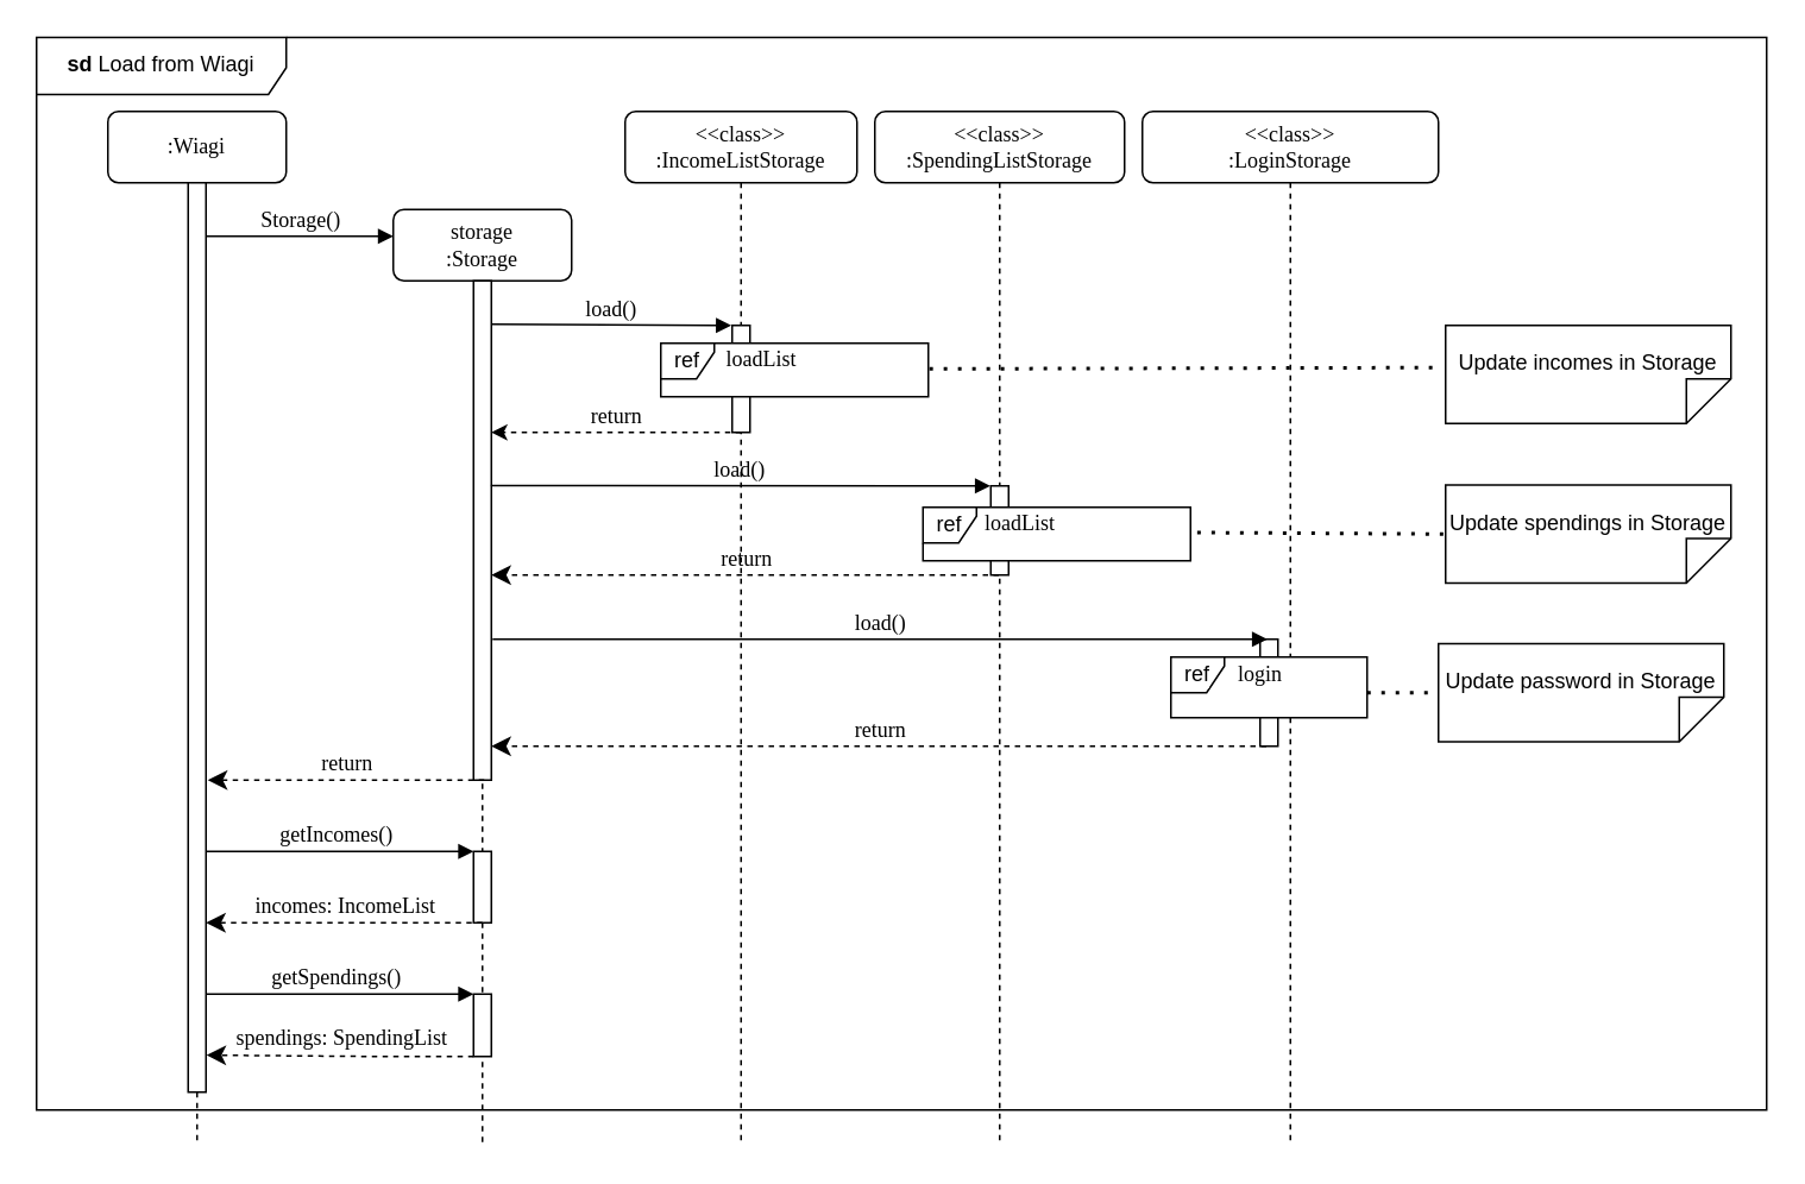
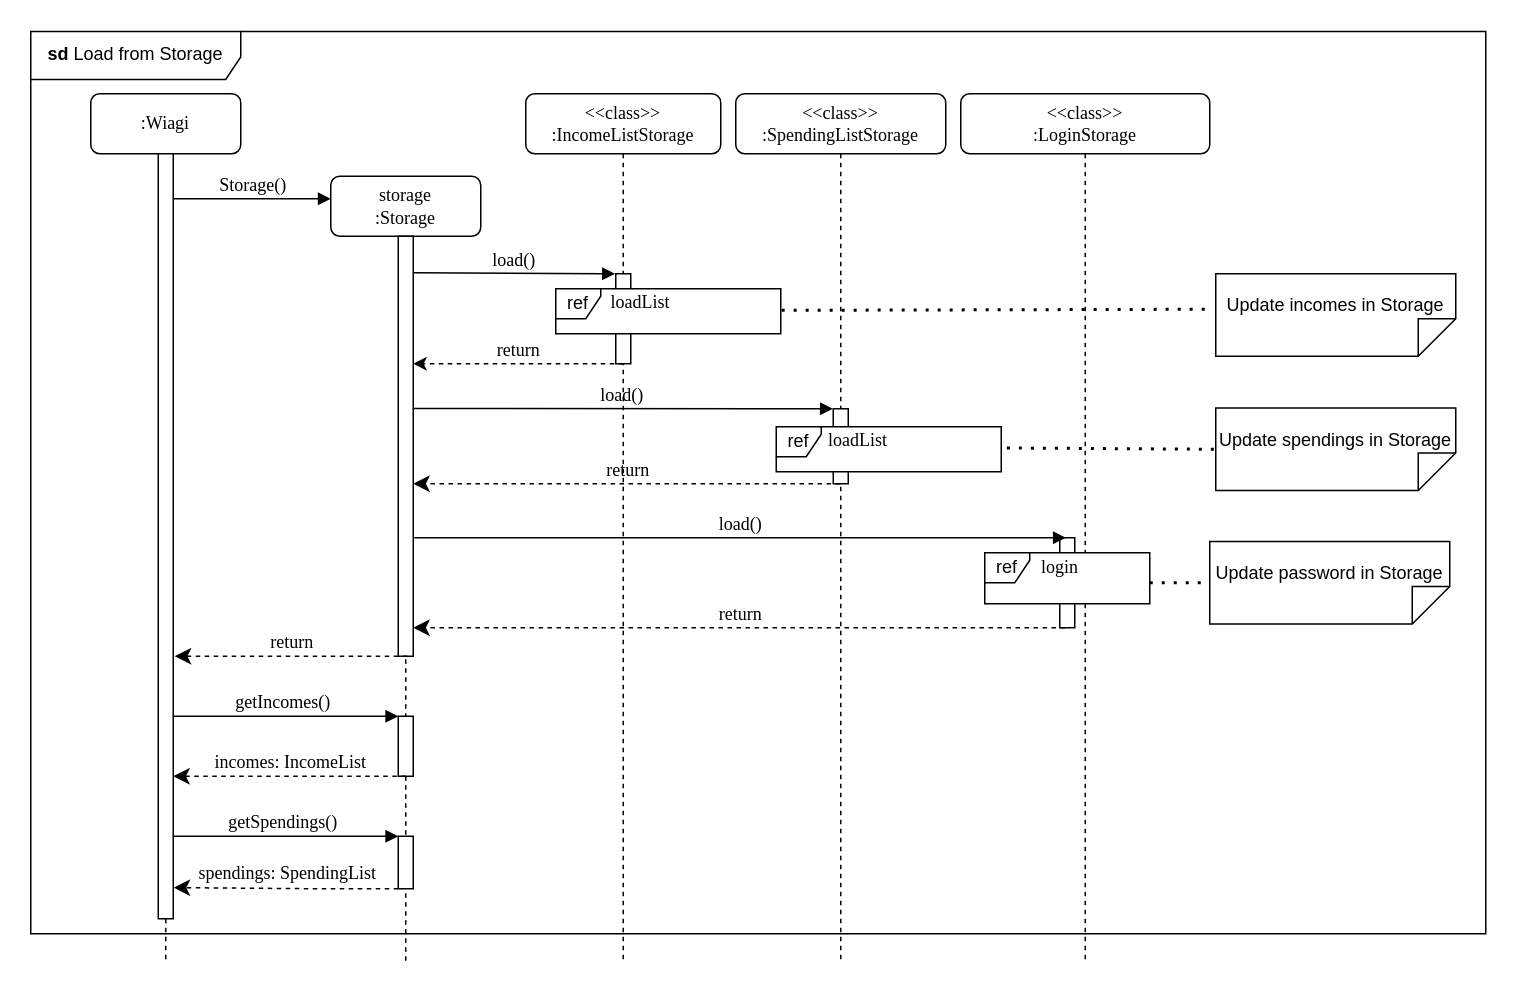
  <mxCell id="0" />
  <mxCell id="1" parent="0" />
  <mxCell id="2" value="&lt;div&gt;storage&lt;/div&gt;:Storage" style="shape=umlLifeline;perimeter=lifelinePerimeter;whiteSpace=wrap;html=1;container=1;collapsible=0;recursiveResize=0;outlineConnect=0;rounded=1;shadow=0;comic=0;labelBackgroundColor=none;strokeWidth=1;fontFamily=Verdana;fontSize=12;align=center;" parent="1" vertex="1"><mxGeometry x="220" y="117" width="100" height="525" as="geometry" /></mxCell>
  <mxCell id="3" value="" style="html=1;points=[];perimeter=orthogonalPerimeter;rounded=0;shadow=0;comic=0;labelBackgroundColor=none;strokeWidth=1;fontFamily=Verdana;fontSize=12;align=center;" parent="2" vertex="1"><mxGeometry x="45" y="40" width="10" height="280" as="geometry" /></mxCell>
  <mxCell id="4" value="" style="html=1;points=[];perimeter=orthogonalPerimeter;rounded=0;shadow=0;comic=0;labelBackgroundColor=none;strokeWidth=1;fontFamily=Verdana;fontSize=12;align=center;" parent="2" vertex="1"><mxGeometry x="45" y="360" width="10" height="40" as="geometry" /></mxCell>
  <mxCell id="5" value="incomes: IncomeList" style="html=1;verticalAlign=bottom;endArrow=classic;dashed=1;endSize=8;labelBackgroundColor=none;fontFamily=Verdana;fontSize=12;edgeStyle=elbowEdgeStyle;elbow=horizontal;endFill=1;" parent="2" edge="1"><mxGeometry relative="1" as="geometry"><mxPoint x="-104.976" y="400" as="targetPoint" /><Array as="points"><mxPoint x="-5" y="400" /><mxPoint x="25" y="400" /></Array><mxPoint x="50" y="400" as="sourcePoint" /></mxGeometry></mxCell>
  <mxCell id="6" value="" style="html=1;points=[];perimeter=orthogonalPerimeter;rounded=0;shadow=0;comic=0;labelBackgroundColor=none;strokeWidth=1;fontFamily=Verdana;fontSize=12;align=center;" parent="2" vertex="1"><mxGeometry x="45" y="440" width="10" height="35" as="geometry" /></mxCell>
  <mxCell id="7" value="getSpendings()" style="html=1;verticalAlign=bottom;endArrow=block;labelBackgroundColor=none;fontFamily=Verdana;fontSize=12;edgeStyle=elbowEdgeStyle;elbow=vertical;" parent="2" edge="1"><mxGeometry relative="1" as="geometry"><mxPoint x="-110.5" y="440" as="sourcePoint" /><mxPoint x="45" y="440" as="targetPoint" /></mxGeometry></mxCell>
  <mxCell id="8" value="getIncomes()" style="html=1;verticalAlign=bottom;endArrow=block;labelBackgroundColor=none;fontFamily=Verdana;fontSize=12;edgeStyle=elbowEdgeStyle;elbow=vertical;" parent="2" edge="1"><mxGeometry relative="1" as="geometry"><mxPoint x="-110.5" y="360" as="sourcePoint" /><mxPoint x="45" y="360" as="targetPoint" /></mxGeometry></mxCell>
  <mxCell id="9" value="return" style="html=1;verticalAlign=bottom;endArrow=classic;dashed=1;labelBackgroundColor=none;fontFamily=Verdana;fontSize=12;edgeStyle=elbowEdgeStyle;elbow=vertical;endFill=1;" parent="2" edge="1"><mxGeometry relative="1" as="geometry"><mxPoint x="55" y="125" as="targetPoint" /><Array as="points"><mxPoint x="140" y="125" /><mxPoint x="170" y="125" /></Array><mxPoint x="195" y="125" as="sourcePoint" /></mxGeometry></mxCell>
  <mxCell id="10" value="return" style="html=1;verticalAlign=bottom;endArrow=classic;dashed=1;endSize=8;labelBackgroundColor=none;fontFamily=Verdana;fontSize=12;edgeStyle=elbowEdgeStyle;elbow=vertical;endFill=1;" parent="2" edge="1"><mxGeometry relative="1" as="geometry"><mxPoint x="55" y="205" as="targetPoint" /><Array as="points"><mxPoint x="130" y="205" /><mxPoint x="160" y="205" /></Array><mxPoint x="339.5" y="205" as="sourcePoint" /></mxGeometry></mxCell>
  <mxCell id="11" value="return" style="html=1;verticalAlign=bottom;endArrow=classic;dashed=1;endSize=8;labelBackgroundColor=none;fontFamily=Verdana;fontSize=12;edgeStyle=elbowEdgeStyle;elbow=vertical;endFill=1;" parent="2" edge="1"><mxGeometry relative="1" as="geometry"><mxPoint x="55" y="301" as="targetPoint" /><Array as="points"><mxPoint x="270.5" y="301" /><mxPoint x="300.5" y="301" /></Array><mxPoint x="489.5" y="301" as="sourcePoint" /></mxGeometry></mxCell>
  <mxCell id="12" value="&amp;lt;&amp;lt;class&amp;gt;&amp;gt;&lt;br&gt;:IncomeListStorage" style="shape=umlLifeline;perimeter=lifelinePerimeter;whiteSpace=wrap;html=1;container=1;collapsible=0;recursiveResize=0;outlineConnect=0;rounded=1;shadow=0;comic=0;labelBackgroundColor=none;strokeWidth=1;fontFamily=Verdana;fontSize=12;align=center;" parent="1" vertex="1"><mxGeometry x="350" y="62" width="130" height="580" as="geometry" /></mxCell>
  <mxCell id="13" value="" style="html=1;points=[];perimeter=orthogonalPerimeter;rounded=0;shadow=0;comic=0;labelBackgroundColor=none;strokeWidth=1;fontFamily=Verdana;fontSize=12;align=center;" parent="12" vertex="1"><mxGeometry x="60" y="120" width="10" height="60" as="geometry" /></mxCell>
  <mxCell id="14" value="ref" style="shape=umlFrame;whiteSpace=wrap;html=1;pointerEvents=0;width=30;height=20;gradientColor=none;swimlaneFillColor=default;" vertex="1" parent="12"><mxGeometry x="20" y="130" width="150" height="30" as="geometry" /></mxCell>
  <mxCell id="15" value="&lt;div style=&quot;text-align: center;&quot;&gt;&lt;span style=&quot;background-color: initial; text-wrap-mode: nowrap;&quot;&gt;&lt;font face=&quot;Verdana&quot;&gt;loadList&lt;/font&gt;&lt;/span&gt;&lt;/div&gt;" style="text;whiteSpace=wrap;html=1;" vertex="1" parent="12"><mxGeometry x="55" y="125" width="70" height="20" as="geometry" /></mxCell>
  <mxCell id="16" value=":Wiagi" style="shape=umlLifeline;perimeter=lifelinePerimeter;whiteSpace=wrap;html=1;container=1;collapsible=0;recursiveResize=0;outlineConnect=0;rounded=1;shadow=0;comic=0;labelBackgroundColor=none;strokeWidth=1;fontFamily=Verdana;fontSize=12;align=center;" parent="1" vertex="1"><mxGeometry x="60" y="62" width="100" height="580" as="geometry" /></mxCell>
  <mxCell id="17" value="spendings: SpendingList" style="html=1;verticalAlign=bottom;endArrow=classic;dashed=1;endSize=8;labelBackgroundColor=none;fontFamily=Verdana;fontSize=12;edgeStyle=elbowEdgeStyle;elbow=horizontal;entryX=1.024;entryY=0.927;entryDx=0;entryDy=0;entryPerimeter=0;endFill=1;" parent="16" edge="1"><mxGeometry relative="1" as="geometry"><mxPoint x="55.24" y="529.23" as="targetPoint" /><Array as="points"><mxPoint x="150" y="530" /><mxPoint x="180" y="530" /></Array><mxPoint x="205" y="530" as="sourcePoint" /></mxGeometry></mxCell>
  <mxCell id="18" value="" style="html=1;points=[];perimeter=orthogonalPerimeter;rounded=0;shadow=0;comic=0;labelBackgroundColor=none;strokeWidth=1;fontFamily=Verdana;fontSize=12;align=center;" parent="16" vertex="1"><mxGeometry x="45" y="40" width="10" height="510" as="geometry" /></mxCell>
  <mxCell id="19" value="Storage()" style="html=1;verticalAlign=bottom;endArrow=block;labelBackgroundColor=none;fontFamily=Verdana;fontSize=12;edgeStyle=elbowEdgeStyle;elbow=vertical;" parent="16" edge="1"><mxGeometry relative="1" as="geometry"><mxPoint x="55" y="70" as="sourcePoint" /><mxPoint x="160" y="70" as="targetPoint" /></mxGeometry></mxCell>
  <mxCell id="20" value="&amp;lt;&amp;lt;class&amp;gt;&amp;gt;&lt;br&gt;:SpendingListStorage" style="shape=umlLifeline;perimeter=lifelinePerimeter;whiteSpace=wrap;html=1;container=1;collapsible=0;recursiveResize=0;outlineConnect=0;rounded=1;shadow=0;comic=0;labelBackgroundColor=none;strokeWidth=1;fontFamily=Verdana;fontSize=12;align=center;" parent="1" vertex="1"><mxGeometry x="490" y="62" width="140" height="580" as="geometry" /></mxCell>
  <mxCell id="21" value="" style="html=1;points=[];perimeter=orthogonalPerimeter;rounded=0;shadow=0;comic=0;labelBackgroundColor=none;strokeWidth=1;fontFamily=Verdana;fontSize=12;align=center;" parent="20" vertex="1"><mxGeometry x="65" y="210" width="10" height="50" as="geometry" /></mxCell>
  <mxCell id="22" value="ref" style="shape=umlFrame;whiteSpace=wrap;html=1;pointerEvents=0;width=30;height=20;gradientColor=none;swimlaneFillColor=default;" vertex="1" parent="20"><mxGeometry x="27" y="222" width="150" height="30" as="geometry" /></mxCell>
  <mxCell id="23" value="&lt;div style=&quot;text-align: center;&quot;&gt;&lt;span style=&quot;background-color: initial; text-wrap-mode: nowrap;&quot;&gt;&lt;font face=&quot;Verdana&quot;&gt;loadList&lt;/font&gt;&lt;/span&gt;&lt;/div&gt;" style="text;whiteSpace=wrap;html=1;" vertex="1" parent="20"><mxGeometry x="60" y="217" width="70" height="20" as="geometry" /></mxCell>
  <mxCell id="24" value="&amp;lt;&amp;lt;class&amp;gt;&amp;gt;&lt;br&gt;:LoginStorage" style="shape=umlLifeline;perimeter=lifelinePerimeter;whiteSpace=wrap;html=1;container=1;collapsible=0;recursiveResize=0;outlineConnect=0;rounded=1;shadow=0;comic=0;labelBackgroundColor=none;strokeWidth=1;fontFamily=Verdana;fontSize=12;align=center;" parent="1" vertex="1"><mxGeometry x="640" y="62" width="166" height="580" as="geometry" /></mxCell>
  <mxCell id="25" value="" style="html=1;points=[];perimeter=orthogonalPerimeter;rounded=0;shadow=0;comic=0;labelBackgroundColor=none;strokeWidth=1;fontFamily=Verdana;fontSize=12;align=center;" parent="24" vertex="1"><mxGeometry x="66" y="296" width="10" height="60" as="geometry" /></mxCell>
  <mxCell id="26" value="&lt;div style=&quot;text-align: center;&quot;&gt;&lt;span style=&quot;background-color: initial; text-wrap-mode: nowrap;&quot;&gt;&lt;font face=&quot;Verdana&quot;&gt;Login&lt;/font&gt;&lt;/span&gt;&lt;/div&gt;" style="text;whiteSpace=wrap;html=1;" parent="24" vertex="1"><mxGeometry x="66" y="310" width="70" height="20" as="geometry" /></mxCell>
  <mxCell id="27" value="load()" style="html=1;verticalAlign=bottom;endArrow=block;labelBackgroundColor=none;fontFamily=Verdana;fontSize=12;edgeStyle=elbowEdgeStyle;elbow=vertical;exitX=0.972;exitY=0.383;exitDx=0;exitDy=0;exitPerimeter=0;entryX=-0.028;entryY=0.012;entryDx=0;entryDy=0;entryPerimeter=0;" parent="1" edge="1"><mxGeometry relative="1" as="geometry"><mxPoint x="274.72" y="271.75" as="sourcePoint" /><mxPoint x="554.72" y="271.48" as="targetPoint" /><Array as="points" /></mxGeometry></mxCell>
  <mxCell id="28" value="load()" style="html=1;verticalAlign=bottom;endArrow=block;labelBackgroundColor=none;fontFamily=Verdana;fontSize=12;edgeStyle=elbowEdgeStyle;elbow=vertical;exitX=1.067;exitY=0.74;exitDx=0;exitDy=0;exitPerimeter=0;entryX=0.005;entryY=0;entryDx=0;entryDy=0;entryPerimeter=0;" parent="1" edge="1"><mxGeometry relative="1" as="geometry"><mxPoint x="275.67" y="358" as="sourcePoint" /><mxPoint x="710.05" y="358" as="targetPoint" /><Array as="points"><mxPoint x="340.5" y="358" /><mxPoint x="496" y="353" /></Array></mxGeometry></mxCell>
  <mxCell id="29" value="&lt;div style=&quot;&quot;&gt;Update password in Storage&lt;/div&gt;" style="shape=note2;boundedLbl=1;whiteSpace=wrap;html=1;size=25;verticalAlign=bottom;align=center;flipH=0;flipV=1;" parent="1" vertex="1"><mxGeometry x="806" y="360.5" width="160" height="55" as="geometry" /></mxCell>
  <mxCell id="30" value="" style="endArrow=none;dashed=1;html=1;dashPattern=1 3;strokeWidth=2;rounded=0;exitX=1.025;exitY=0.472;exitDx=0;exitDy=0;exitPerimeter=0;entryX=0;entryY=0.5;entryDx=0;entryDy=0;entryPerimeter=0;" parent="1" source="22" edge="1" target="33"><mxGeometry width="50" height="50" relative="1" as="geometry"><mxPoint x="570" y="307" as="sourcePoint" /><mxPoint x="810" y="306.933" as="targetPoint" /></mxGeometry></mxCell>
  <mxCell id="31" value="" style="endArrow=none;dashed=1;html=1;dashPattern=1 3;strokeWidth=2;rounded=0;" parent="1" target="29" edge="1"><mxGeometry width="50" height="50" relative="1" as="geometry"><mxPoint x="766" y="388" as="sourcePoint" /><mxPoint x="786" y="408" as="targetPoint" /></mxGeometry></mxCell>
  <mxCell id="32" value="Update incomes in Storage" style="shape=note2;boundedLbl=1;whiteSpace=wrap;html=1;size=25;verticalAlign=bottom;align=center;flipV=1;" parent="1" vertex="1"><mxGeometry x="810" y="182" width="160" height="55" as="geometry" /></mxCell>
  <mxCell id="33" value="Update spendings in Storage" style="shape=note2;boundedLbl=1;whiteSpace=wrap;html=1;size=25;verticalAlign=bottom;align=center;flipV=1;" parent="1" vertex="1"><mxGeometry x="810" y="271.5" width="160" height="55" as="geometry" /></mxCell>
  <mxCell id="34" value="" style="endArrow=none;dashed=1;html=1;dashPattern=1 3;strokeWidth=2;rounded=0;entryX=-0.01;entryY=0.57;entryDx=0;entryDy=0;entryPerimeter=0;exitX=1.004;exitY=0.48;exitDx=0;exitDy=0;exitPerimeter=0;" parent="1" edge="1" target="32" source="14"><mxGeometry width="50" height="50" relative="1" as="geometry"><mxPoint x="580" y="202" as="sourcePoint" /><mxPoint x="810" y="200.215" as="targetPoint" /></mxGeometry></mxCell>
  <mxCell id="35" value="return" style="html=1;verticalAlign=bottom;endArrow=classic;dashed=1;endSize=8;labelBackgroundColor=none;fontFamily=Verdana;fontSize=12;edgeStyle=elbowEdgeStyle;elbow=vertical;endFill=1;" parent="1" edge="1"><mxGeometry relative="1" as="geometry"><mxPoint x="116.004" y="437" as="targetPoint" /><Array as="points"><mxPoint x="215.98" y="437" /><mxPoint x="245.98" y="437" /></Array><mxPoint x="270.98" y="437" as="sourcePoint" /></mxGeometry></mxCell>
  <mxCell id="36" value="load()" style="html=1;verticalAlign=bottom;endArrow=block;labelBackgroundColor=none;fontFamily=Verdana;fontSize=12;edgeStyle=elbowEdgeStyle;elbow=vertical;exitX=1.097;exitY=0.087;exitDx=0;exitDy=0;exitPerimeter=0;" parent="1" edge="1"><mxGeometry relative="1" as="geometry"><mxPoint x="274.97" y="181.36" as="sourcePoint" /><mxPoint x="409.5" y="182.048" as="targetPoint" /><Array as="points" /></mxGeometry></mxCell>
  <mxCell id="37" value="ref" style="shape=umlFrame;whiteSpace=wrap;html=1;pointerEvents=0;width=30;height=20;labelBackgroundColor=default;fillColor=default;swimlaneFillColor=default;" parent="1" vertex="1"><mxGeometry x="656" y="368" width="110" height="34" as="geometry" /></mxCell>
  <mxCell id="38" value="&lt;div style=&quot;text-align: center;&quot;&gt;&lt;span style=&quot;background-color: initial; text-wrap-mode: nowrap;&quot;&gt;&lt;font face=&quot;Verdana&quot;&gt;login&lt;/font&gt;&lt;/span&gt;&lt;/div&gt;" style="text;whiteSpace=wrap;html=1;" vertex="1" parent="1"><mxGeometry x="692" y="364" width="70" height="20" as="geometry" /></mxCell>
- <mxCell id="39" value="&lt;b&gt;sd&lt;/b&gt; Load from Wiagi" style="shape=umlFrame;whiteSpace=wrap;html=1;pointerEvents=0;width=140;height=32;" vertex="1" parent="1"><mxGeometry x="20" y="20.5" width="970" height="601.5" as="geometry" /></mxCell>
+ <mxCell id="39" value="&lt;b&gt;sd&lt;/b&gt; Load from Storage" style="shape=umlFrame;whiteSpace=wrap;html=1;pointerEvents=0;width=140;height=32;" vertex="1" parent="1"><mxGeometry x="20" y="20.5" width="970" height="601.5" as="geometry" /></mxCell>
